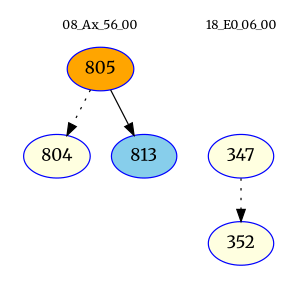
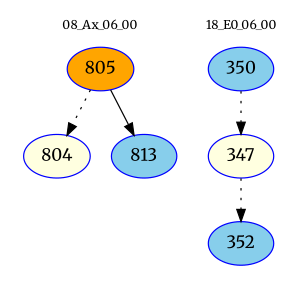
  digraph {
    fontname=Merriweather
    node [color=blue fillcolor=lightyellow fontname=Merriweather style=filled]
    edge [color=black fontname=Merriweather style=dotted]
    n1 [fillcolor=orange label=805]
    n2 [label=804]
    n3 [fillcolor=skyblue label=813]
+   n4 [fillcolor=skyblue label=350]
    n5 [label=347]
-   n6 [label=352]
+   n6 [fillcolor=skyblue label=352]
    subgraph cluster_1 {
      color=white
      fontsize=10
-     label="08_Ax_56_00"
+     label="08_Ax_06_00"
      n1
      n2
      n3
    }
    subgraph cluster_2 {
      color=white
      fontsize=10
      label="18_E0_06_00"
+     n4
      n5
      n6
    }
    n1 -> n2
    n1 -> n3 [style=solid]
+   n4 -> n5
    n5 -> n6
  }
